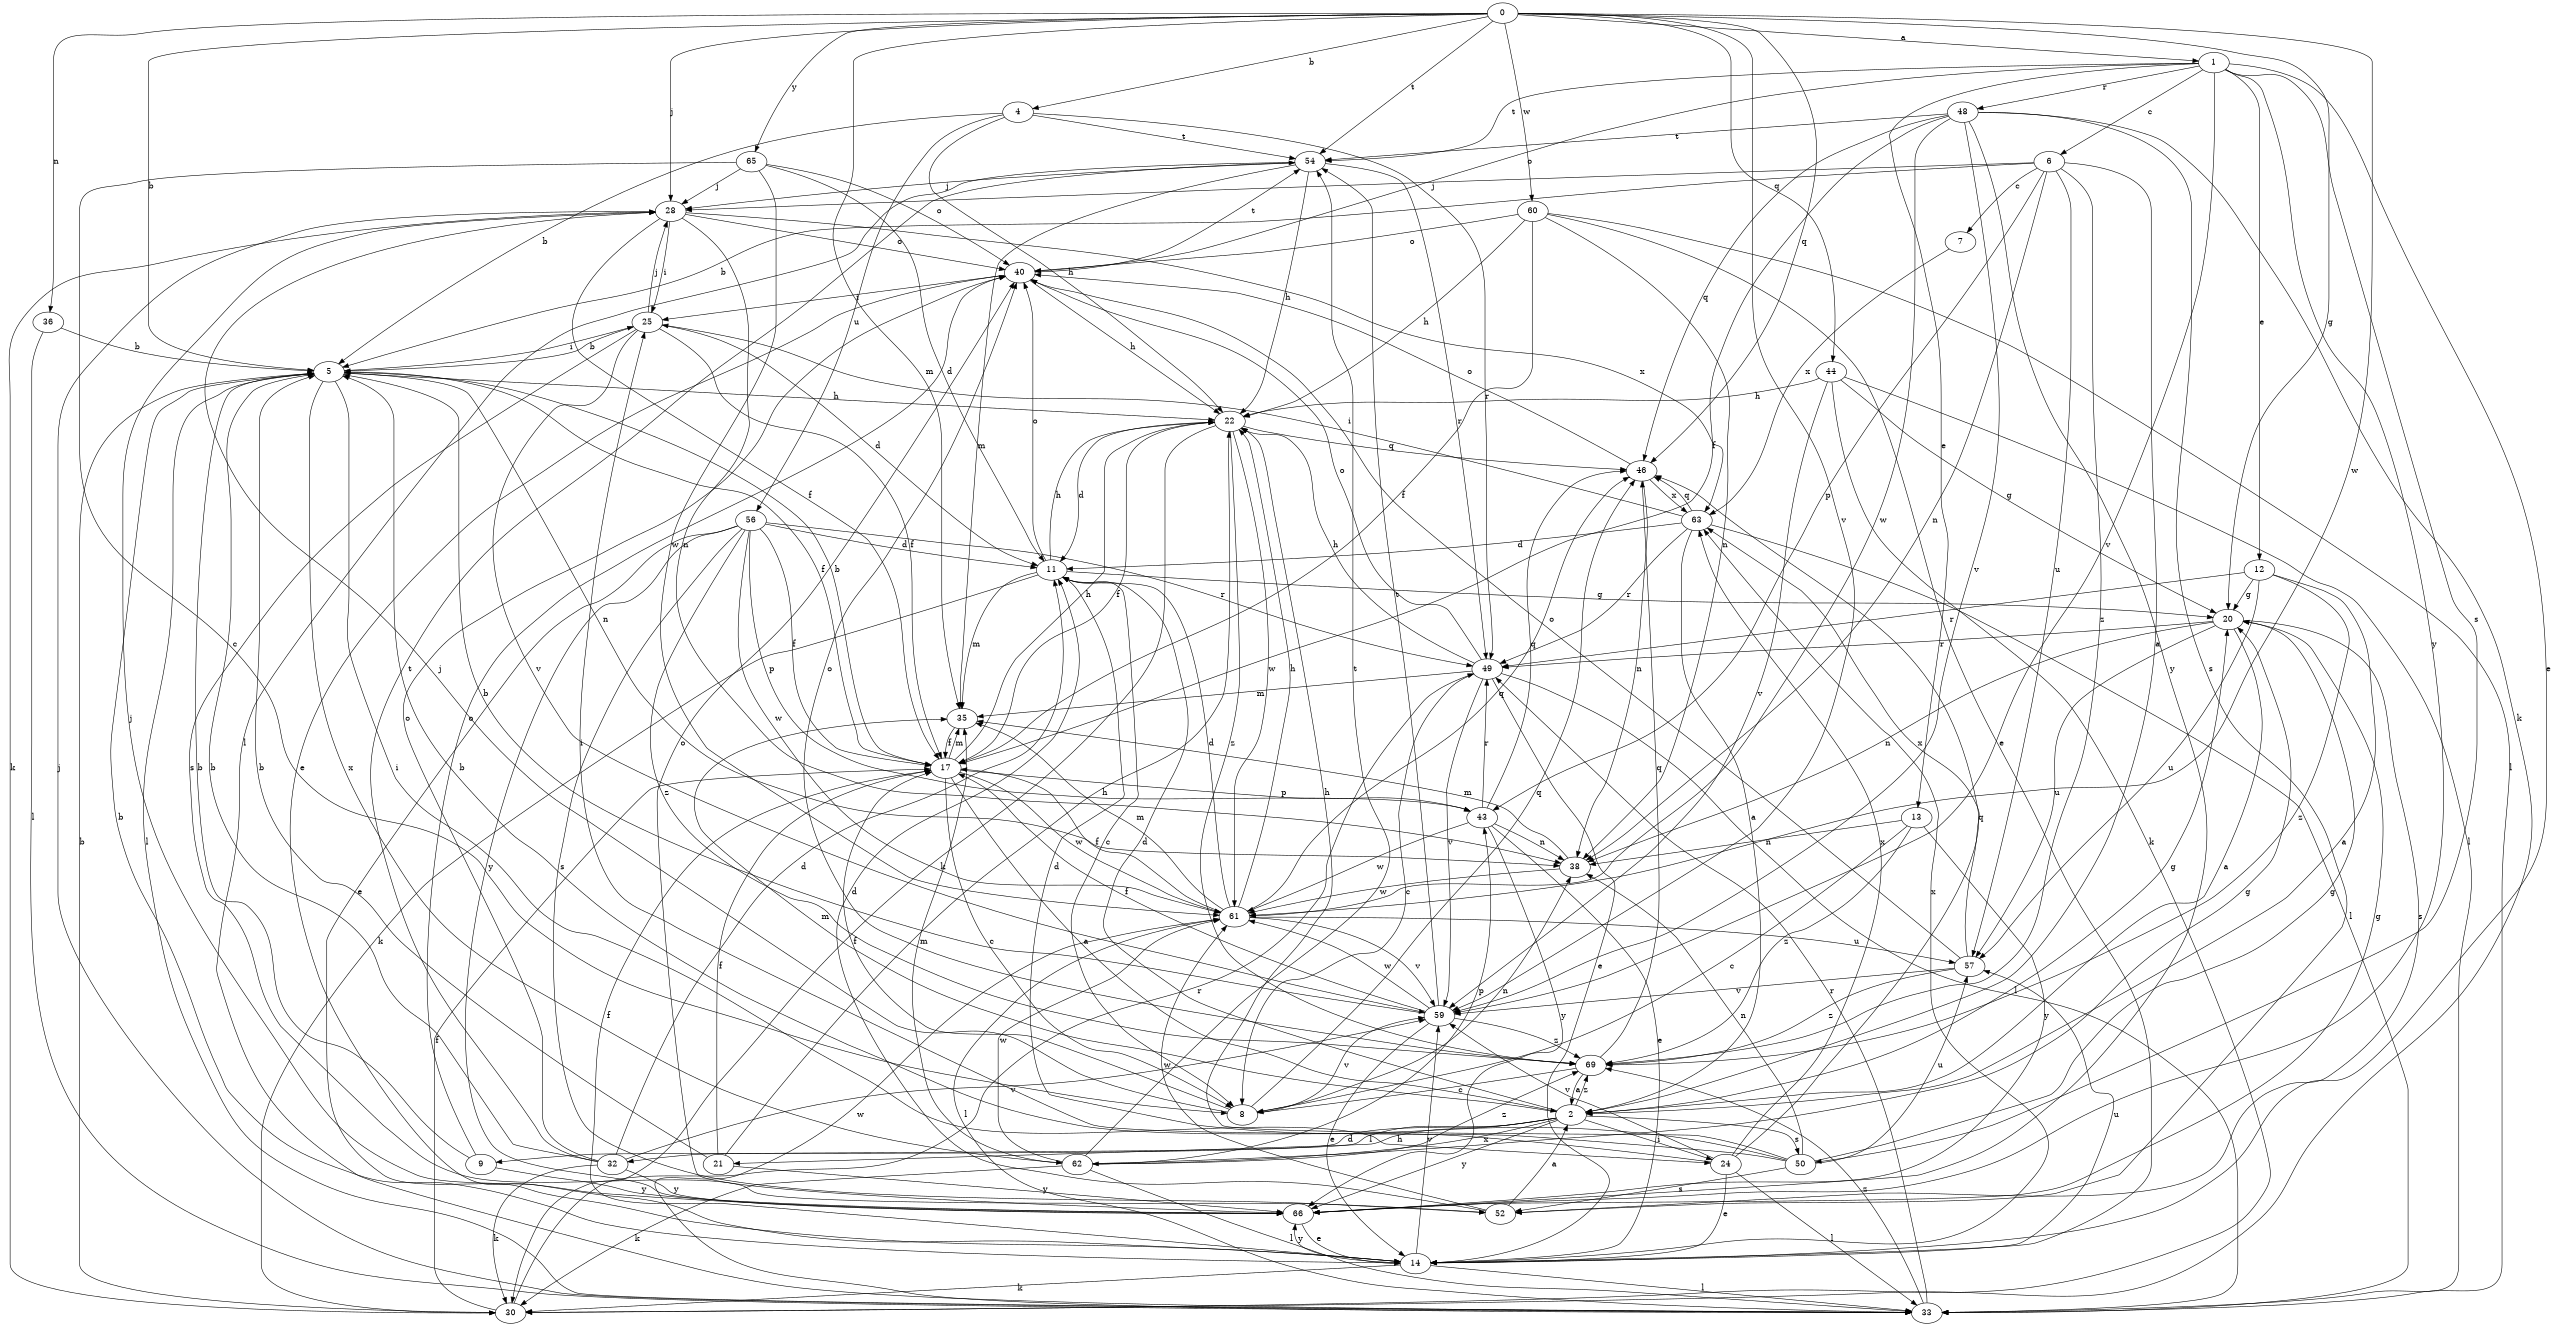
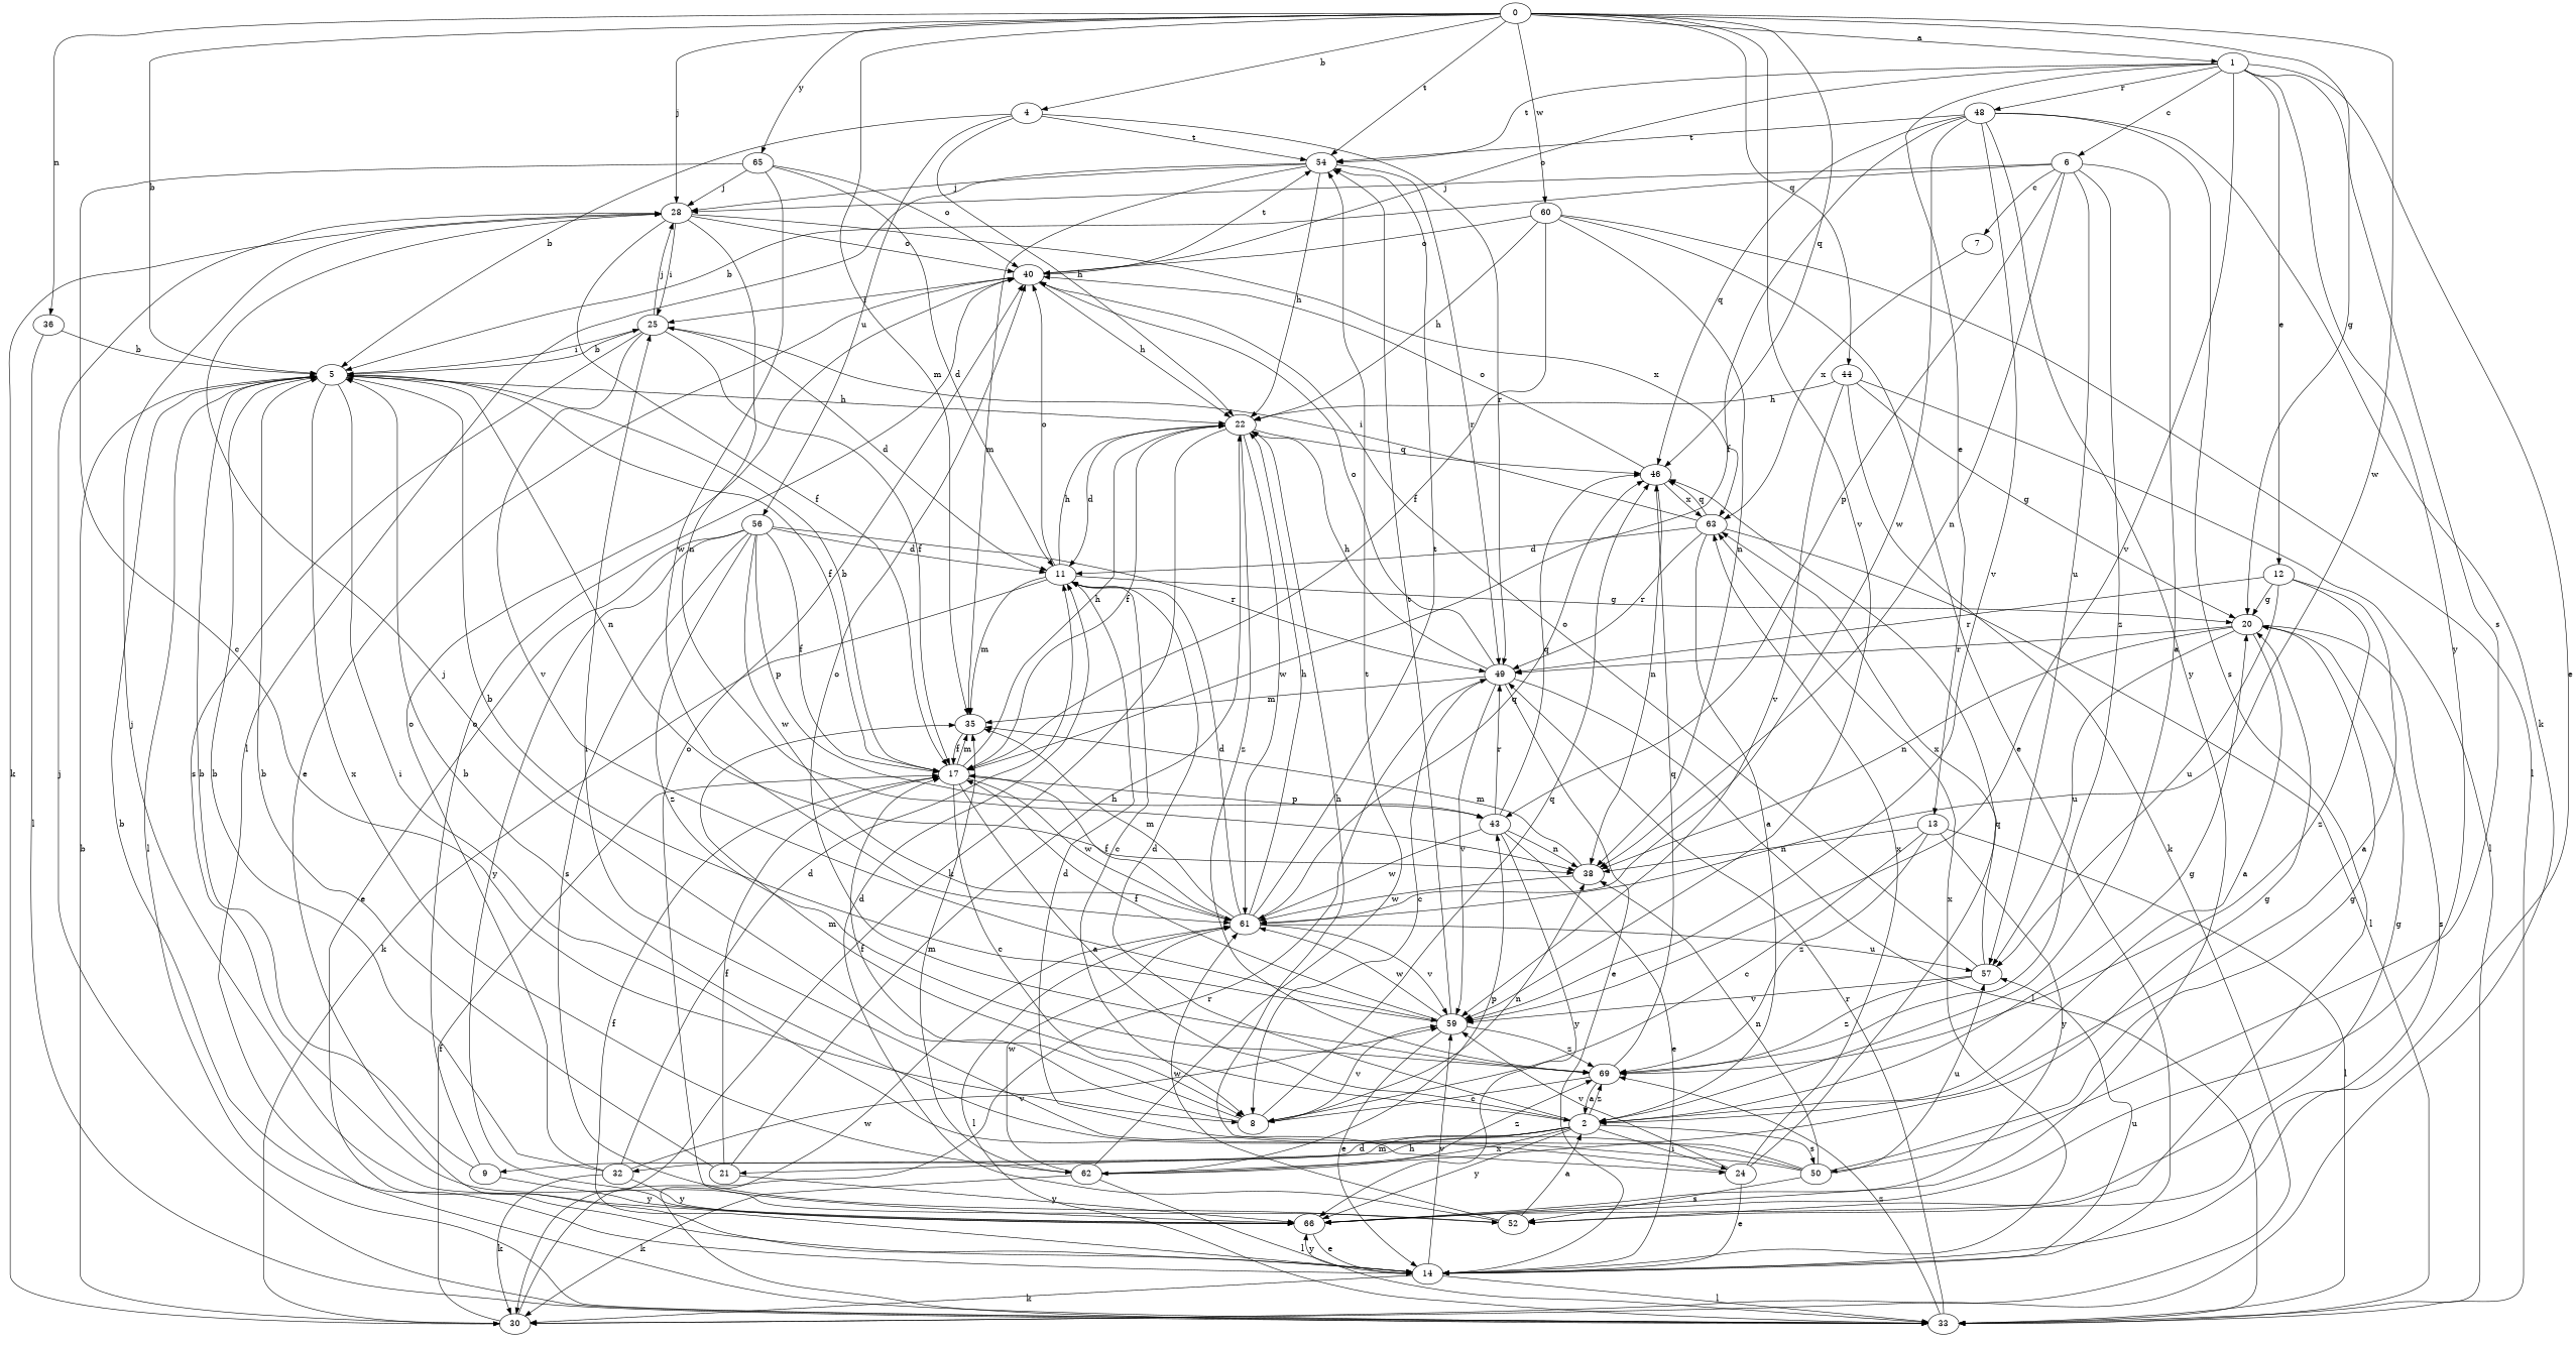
  strict digraph {
    0
    1
    4
    5
    20
    28
    35
    36
    44
    46
    54
    59
    60
    61
    65
    6
    12
    13
    14
    40
    48
    50
    66
    22
    49
    56
    24
    62
    17
    25
    33
    38
    2
    57
    52
    63
    30
    69
    11
    8
    7
    43
    9
    21
    32
    0 -> 1 [label=a]
    0 -> 4 [label=b]
    0 -> 5 [label=b]
    0 -> 20 [label=g]
    0 -> 28 [label=j]
    0 -> 35 [label=m]
    0 -> 36 [label=n]
    0 -> 44 [label=q]
    0 -> 46 [label=q]
    0 -> 54 [label=t]
    0 -> 59 [label=v]
    0 -> 60 [label=w]
    0 -> 61 [label=w]
    0 -> 65 [label=y]
    1 -> 54 [label=t]
    1 -> 59 [label=v]
    1 -> 6 [label=c]
    1 -> 12 [label=e]
    1 -> 13 [label=e]
    1 -> 14 [label=e]
    1 -> 40 [label=o]
    1 -> 48 [label=r]
    1 -> 50 [label=s]
    1 -> 66 [label=y]
    4 -> 5 [label=b]
    4 -> 54 [label=t]
    4 -> 22 [label=h]
    4 -> 49 [label=r]
    4 -> 56 [label=u]
    5 -> 22 [label=h]
    5 -> 24 [label=i]
    5 -> 62 [label=x]
    5 -> 17 [label=f]
    5 -> 25 [label=i]
    5 -> 33 [label=l]
    5 -> 38 [label=n]
    20 -> 49 [label=r]
    20 -> 38 [label=n]
    20 -> 2 [label=a]
    20 -> 57 [label=u]
    20 -> 52 [label=s]
    28 -> 40 [label=o]
    28 -> 17 [label=f]
    28 -> 25 [label=i]
    28 -> 38 [label=n]
    28 -> 63 [label=x]
    28 -> 30 [label=k]
    35 -> 17 [label=f]
    36 -> 5 [label=b]
    36 -> 33 [label=l]
    44 -> 20 [label=g]
    44 -> 59 [label=v]
    44 -> 22 [label=h]
    44 -> 33 [label=l]
    44 -> 30 [label=k]
    46 -> 40 [label=o]
    46 -> 38 [label=n]
    46 -> 63 [label=x]
    54 -> 28 [label=j]
    54 -> 35 [label=m]
    54 -> 22 [label=h]
    54 -> 49 [label=r]
    54 -> 33 [label=l]
    59 -> 5 [label=b]
    59 -> 54 [label=t]
    59 -> 61 [label=w]
    59 -> 14 [label=e]
    59 -> 17 [label=f]
    59 -> 69 [label=z]
    60 -> 14 [label=e]
    60 -> 40 [label=o]
    60 -> 22 [label=h]
    60 -> 17 [label=f]
    60 -> 33 [label=l]
    60 -> 38 [label=n]
    61 -> 35 [label=m]
    61 -> 46 [label=q]
    61 -> 59 [label=v]
    61 -> 22 [label=h]
    61 -> 17 [label=f]
    61 -> 33 [label=l]
    61 -> 57 [label=u]
    61 -> 11 [label=d]
    65 -> 28 [label=j]
    65 -> 61 [label=w]
    65 -> 40 [label=o]
    65 -> 11 [label=d]
    65 -> 8 [label=c]
    6 -> 5 [label=b]
    6 -> 28 [label=j]
    6 -> 38 [label=n]
    6 -> 2 [label=a]
    6 -> 57 [label=u]
    6 -> 69 [label=z]
    6 -> 7 [label=c]
    6 -> 43 [label=p]
    12 -> 20 [label=g]
    12 -> 49 [label=r]
    12 -> 2 [label=a]
    12 -> 57 [label=u]
    12 -> 69 [label=z]
    13 -> 66 [label=y]
-   24 -> 33 [label=l]
+   13 -> 33 [label=l]
    13 -> 38 [label=n]
    13 -> 69 [label=z]
    13 -> 8 [label=c]
    14 -> 5 [label=b]
    14 -> 59 [label=v]
    14 -> 66 [label=y]
    14 -> 17 [label=f]
    14 -> 33 [label=l]
    14 -> 57 [label=u]
    14 -> 63 [label=x]
    14 -> 30 [label=k]
    40 -> 54 [label=t]
    40 -> 14 [label=e]
    40 -> 22 [label=h]
    40 -> 25 [label=i]
    48 -> 46 [label=q]
    48 -> 54 [label=t]
    48 -> 59 [label=v]
    48 -> 61 [label=w]
    48 -> 66 [label=y]
    48 -> 17 [label=f]
    48 -> 52 [label=s]
    48 -> 30 [label=k]
    50 -> 20 [label=g]
    50 -> 22 [label=h]
    50 -> 25 [label=i]
    50 -> 38 [label=n]
    50 -> 57 [label=u]
    50 -> 52 [label=s]
    50 -> 11 [label=d]
    66 -> 20 [label=g]
    66 -> 28 [label=j]
    66 -> 14 [label=e]
    66 -> 40 [label=o]
    22 -> 46 [label=q]
    22 -> 61 [label=w]
    22 -> 17 [label=f]
    22 -> 30 [label=k]
    22 -> 69 [label=z]
    22 -> 11 [label=d]
    49 -> 35 [label=m]
    49 -> 59 [label=v]
    49 -> 14 [label=e]
    49 -> 40 [label=o]
    49 -> 22 [label=h]
    49 -> 33 [label=l]
    49 -> 8 [label=c]
    56 -> 61 [label=w]
    56 -> 14 [label=e]
    56 -> 66 [label=y]
    56 -> 49 [label=r]
    56 -> 17 [label=f]
    56 -> 52 [label=s]
    56 -> 69 [label=z]
    56 -> 11 [label=d]
    56 -> 43 [label=p]
    24 -> 5 [label=b]
    24 -> 46 [label=q]
    24 -> 59 [label=v]
    24 -> 14 [label=e]
    24 -> 63 [label=x]
    62 -> 20 [label=g]
    62 -> 35 [label=m]
    62 -> 54 [label=t]
    62 -> 61 [label=w]
    62 -> 33 [label=l]
    62 -> 30 [label=k]
    62 -> 69 [label=z]
    62 -> 43 [label=p]
    17 -> 5 [label=b]
    17 -> 35 [label=m]
    17 -> 61 [label=w]
    17 -> 22 [label=h]
    17 -> 2 [label=a]
    17 -> 8 [label=c]
    17 -> 43 [label=p]
    25 -> 5 [label=b]
    25 -> 28 [label=j]
    25 -> 59 [label=v]
    25 -> 17 [label=f]
    25 -> 52 [label=s]
    25 -> 11 [label=d]
    33 -> 28 [label=j]
    33 -> 61 [label=w]
    33 -> 49 [label=r]
    33 -> 69 [label=z]
    38 -> 35 [label=m]
    38 -> 61 [label=w]
    2 -> 20 [label=g]
    2 -> 35 [label=m]
    2 -> 50 [label=s]
    2 -> 66 [label=y]
    2 -> 24 [label=i]
    2 -> 62 [label=x]
    2 -> 69 [label=z]
    2 -> 11 [label=d]
    2 -> 9 [label=d]
    2 -> 21 [label=h]
-   2 -> 32 [label=l]
+   2 -> 32 [label=m]
    57 -> 59 [label=v]
    57 -> 40 [label=o]
    57 -> 63 [label=x]
    57 -> 69 [label=z]
    52 -> 61 [label=w]
    52 -> 2 [label=a]
    52 -> 11 [label=d]
    63 -> 46 [label=q]
    63 -> 49 [label=r]
    63 -> 25 [label=i]
    63 -> 33 [label=l]
    63 -> 2 [label=a]
    63 -> 11 [label=d]
    30 -> 5 [label=b]
    30 -> 49 [label=r]
    30 -> 17 [label=f]
    69 -> 46 [label=q]
    69 -> 40 [label=o]
    69 -> 2 [label=a]
    69 -> 8 [label=c]
    11 -> 20 [label=g]
    11 -> 35 [label=m]
    11 -> 40 [label=o]
    11 -> 22 [label=h]
    11 -> 30 [label=k]
    11 -> 8 [label=c]
    8 -> 28 [label=j]
    8 -> 46 [label=q]
    8 -> 59 [label=v]
    8 -> 17 [label=f]
    8 -> 38 [label=n]
    7 -> 63 [label=x]
    43 -> 46 [label=q]
    43 -> 61 [label=w]
    43 -> 14 [label=e]
    43 -> 66 [label=y]
    43 -> 49 [label=r]
    43 -> 38 [label=n]
    9 -> 5 [label=b]
    9 -> 40 [label=o]
    9 -> 66 [label=y]
    21 -> 5 [label=b]
    21 -> 66 [label=y]
    21 -> 22 [label=h]
    21 -> 17 [label=f]
    32 -> 5 [label=b]
-   32 -> 54 [label=t]
+   61 -> 54 [label=t]
    32 -> 59 [label=v]
    32 -> 40 [label=o]
    32 -> 66 [label=y]
    32 -> 30 [label=k]
    32 -> 11 [label=d]
  }
